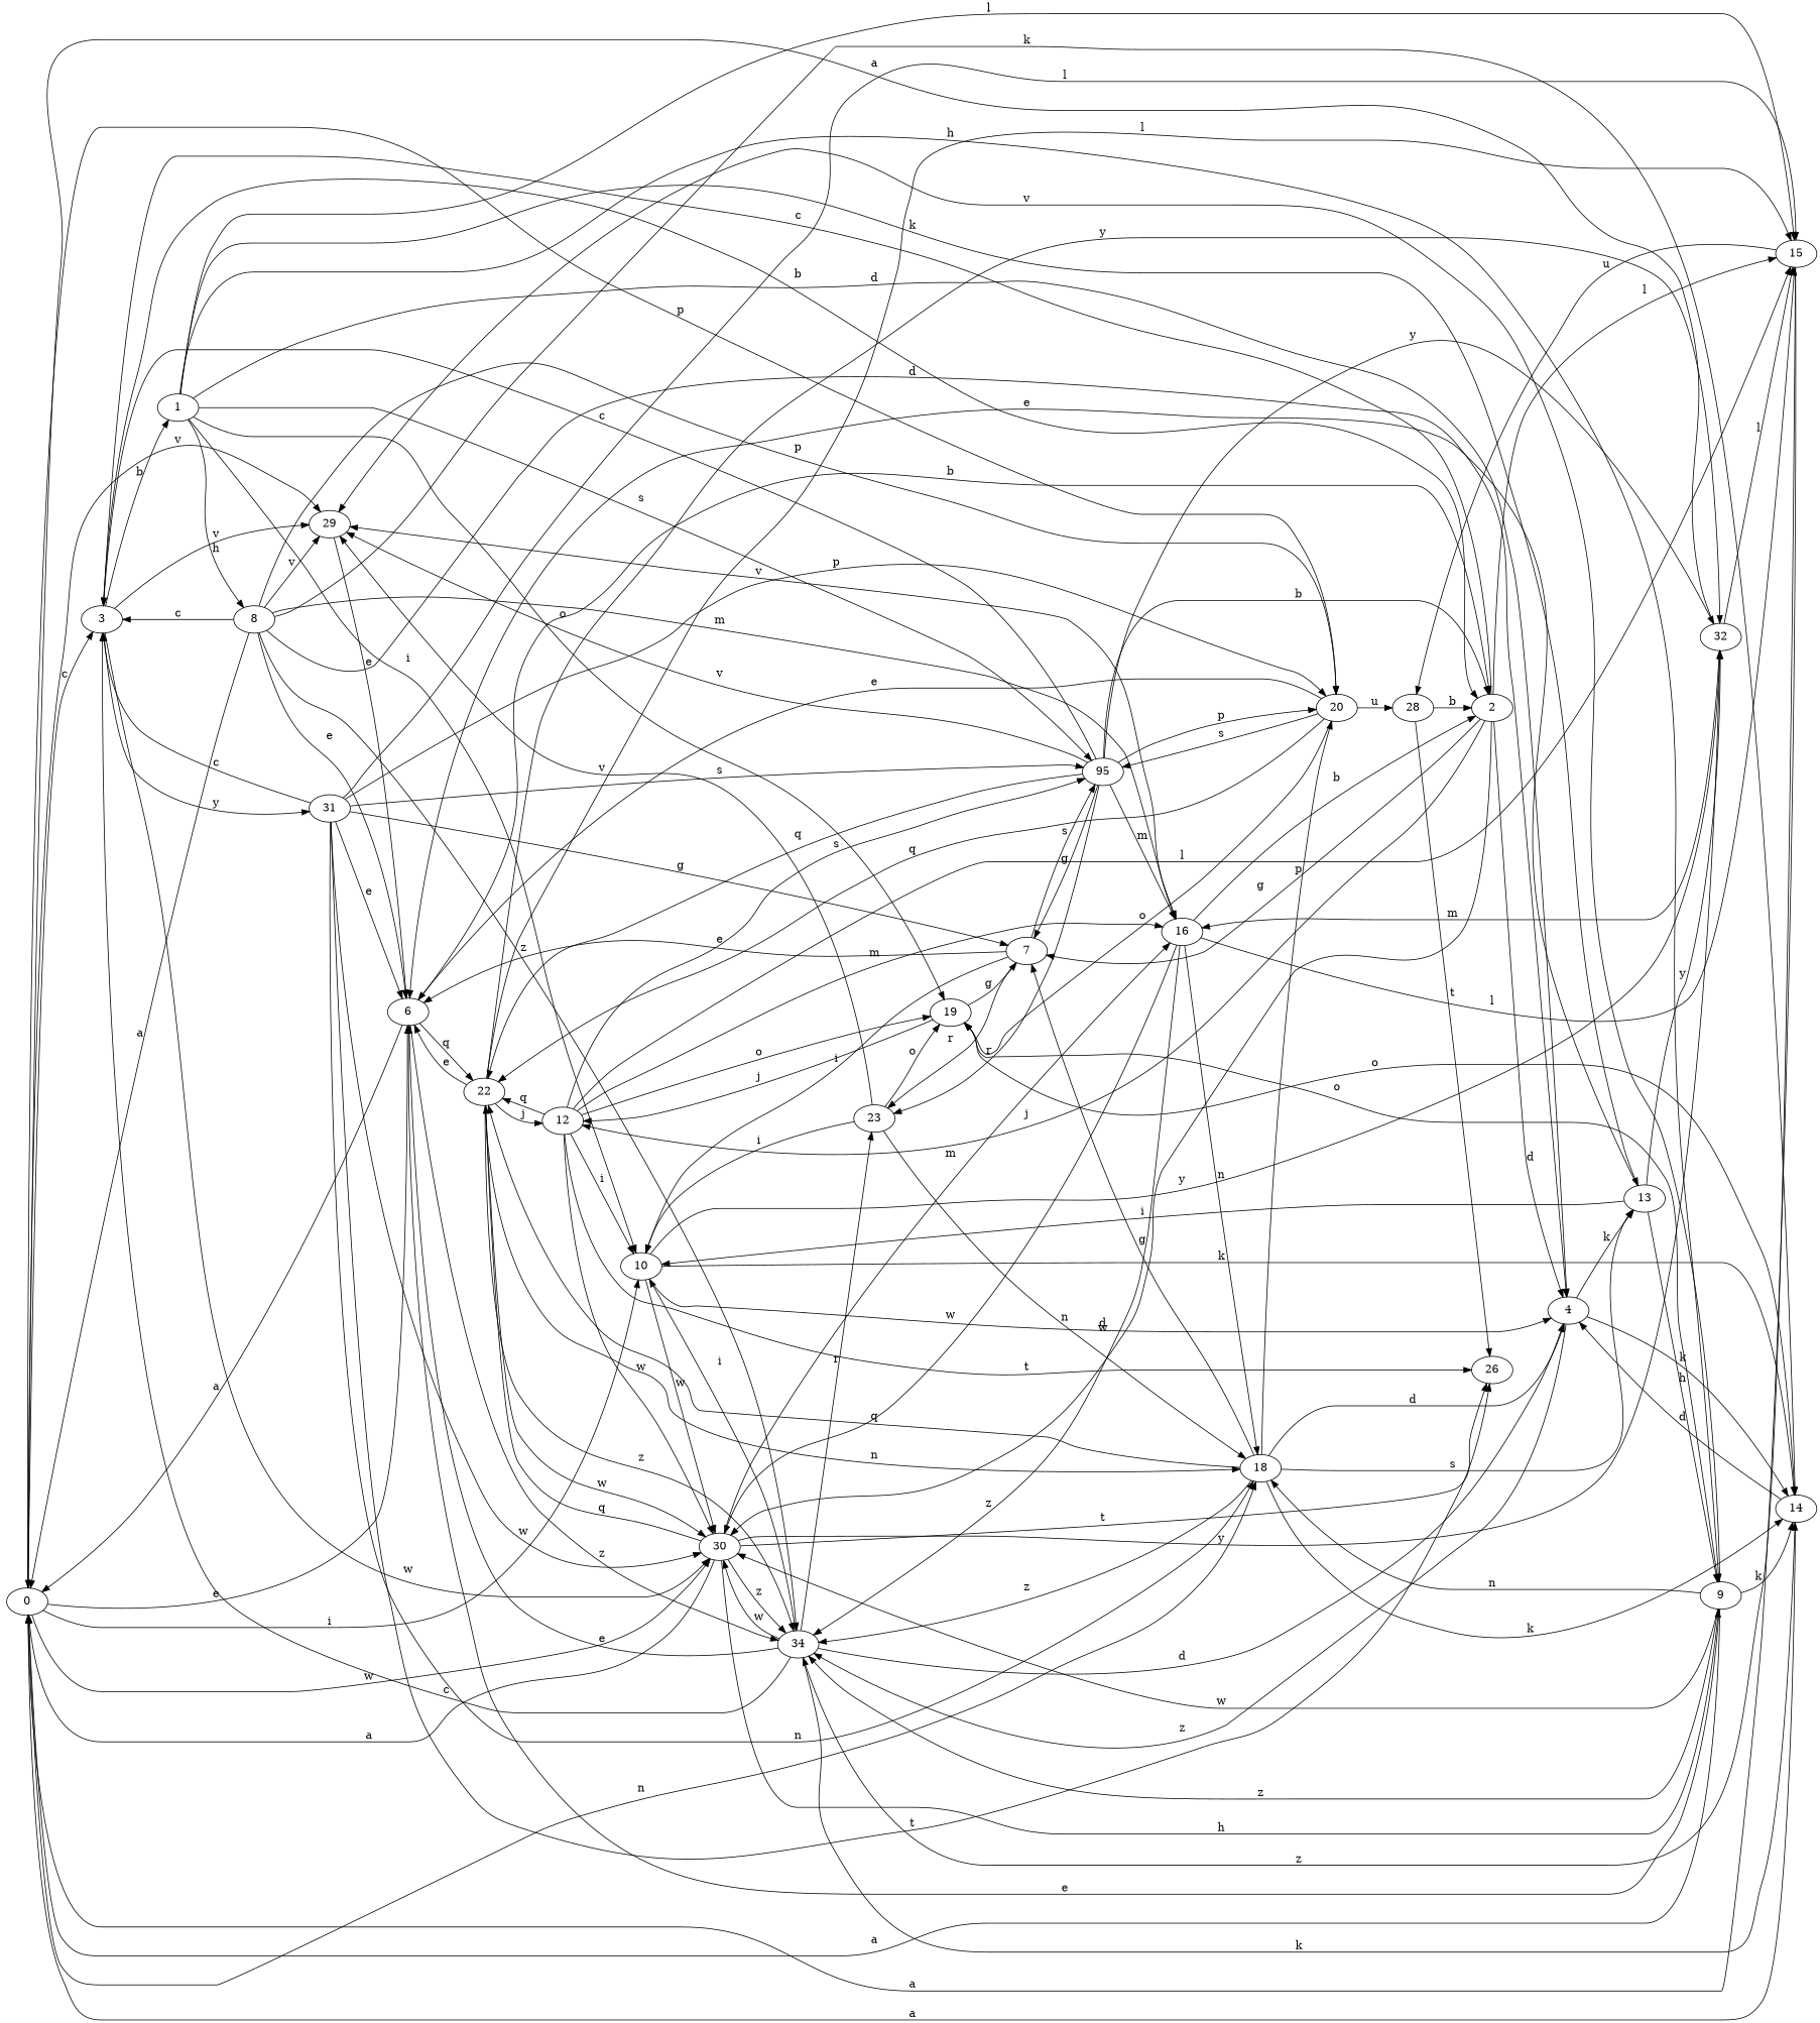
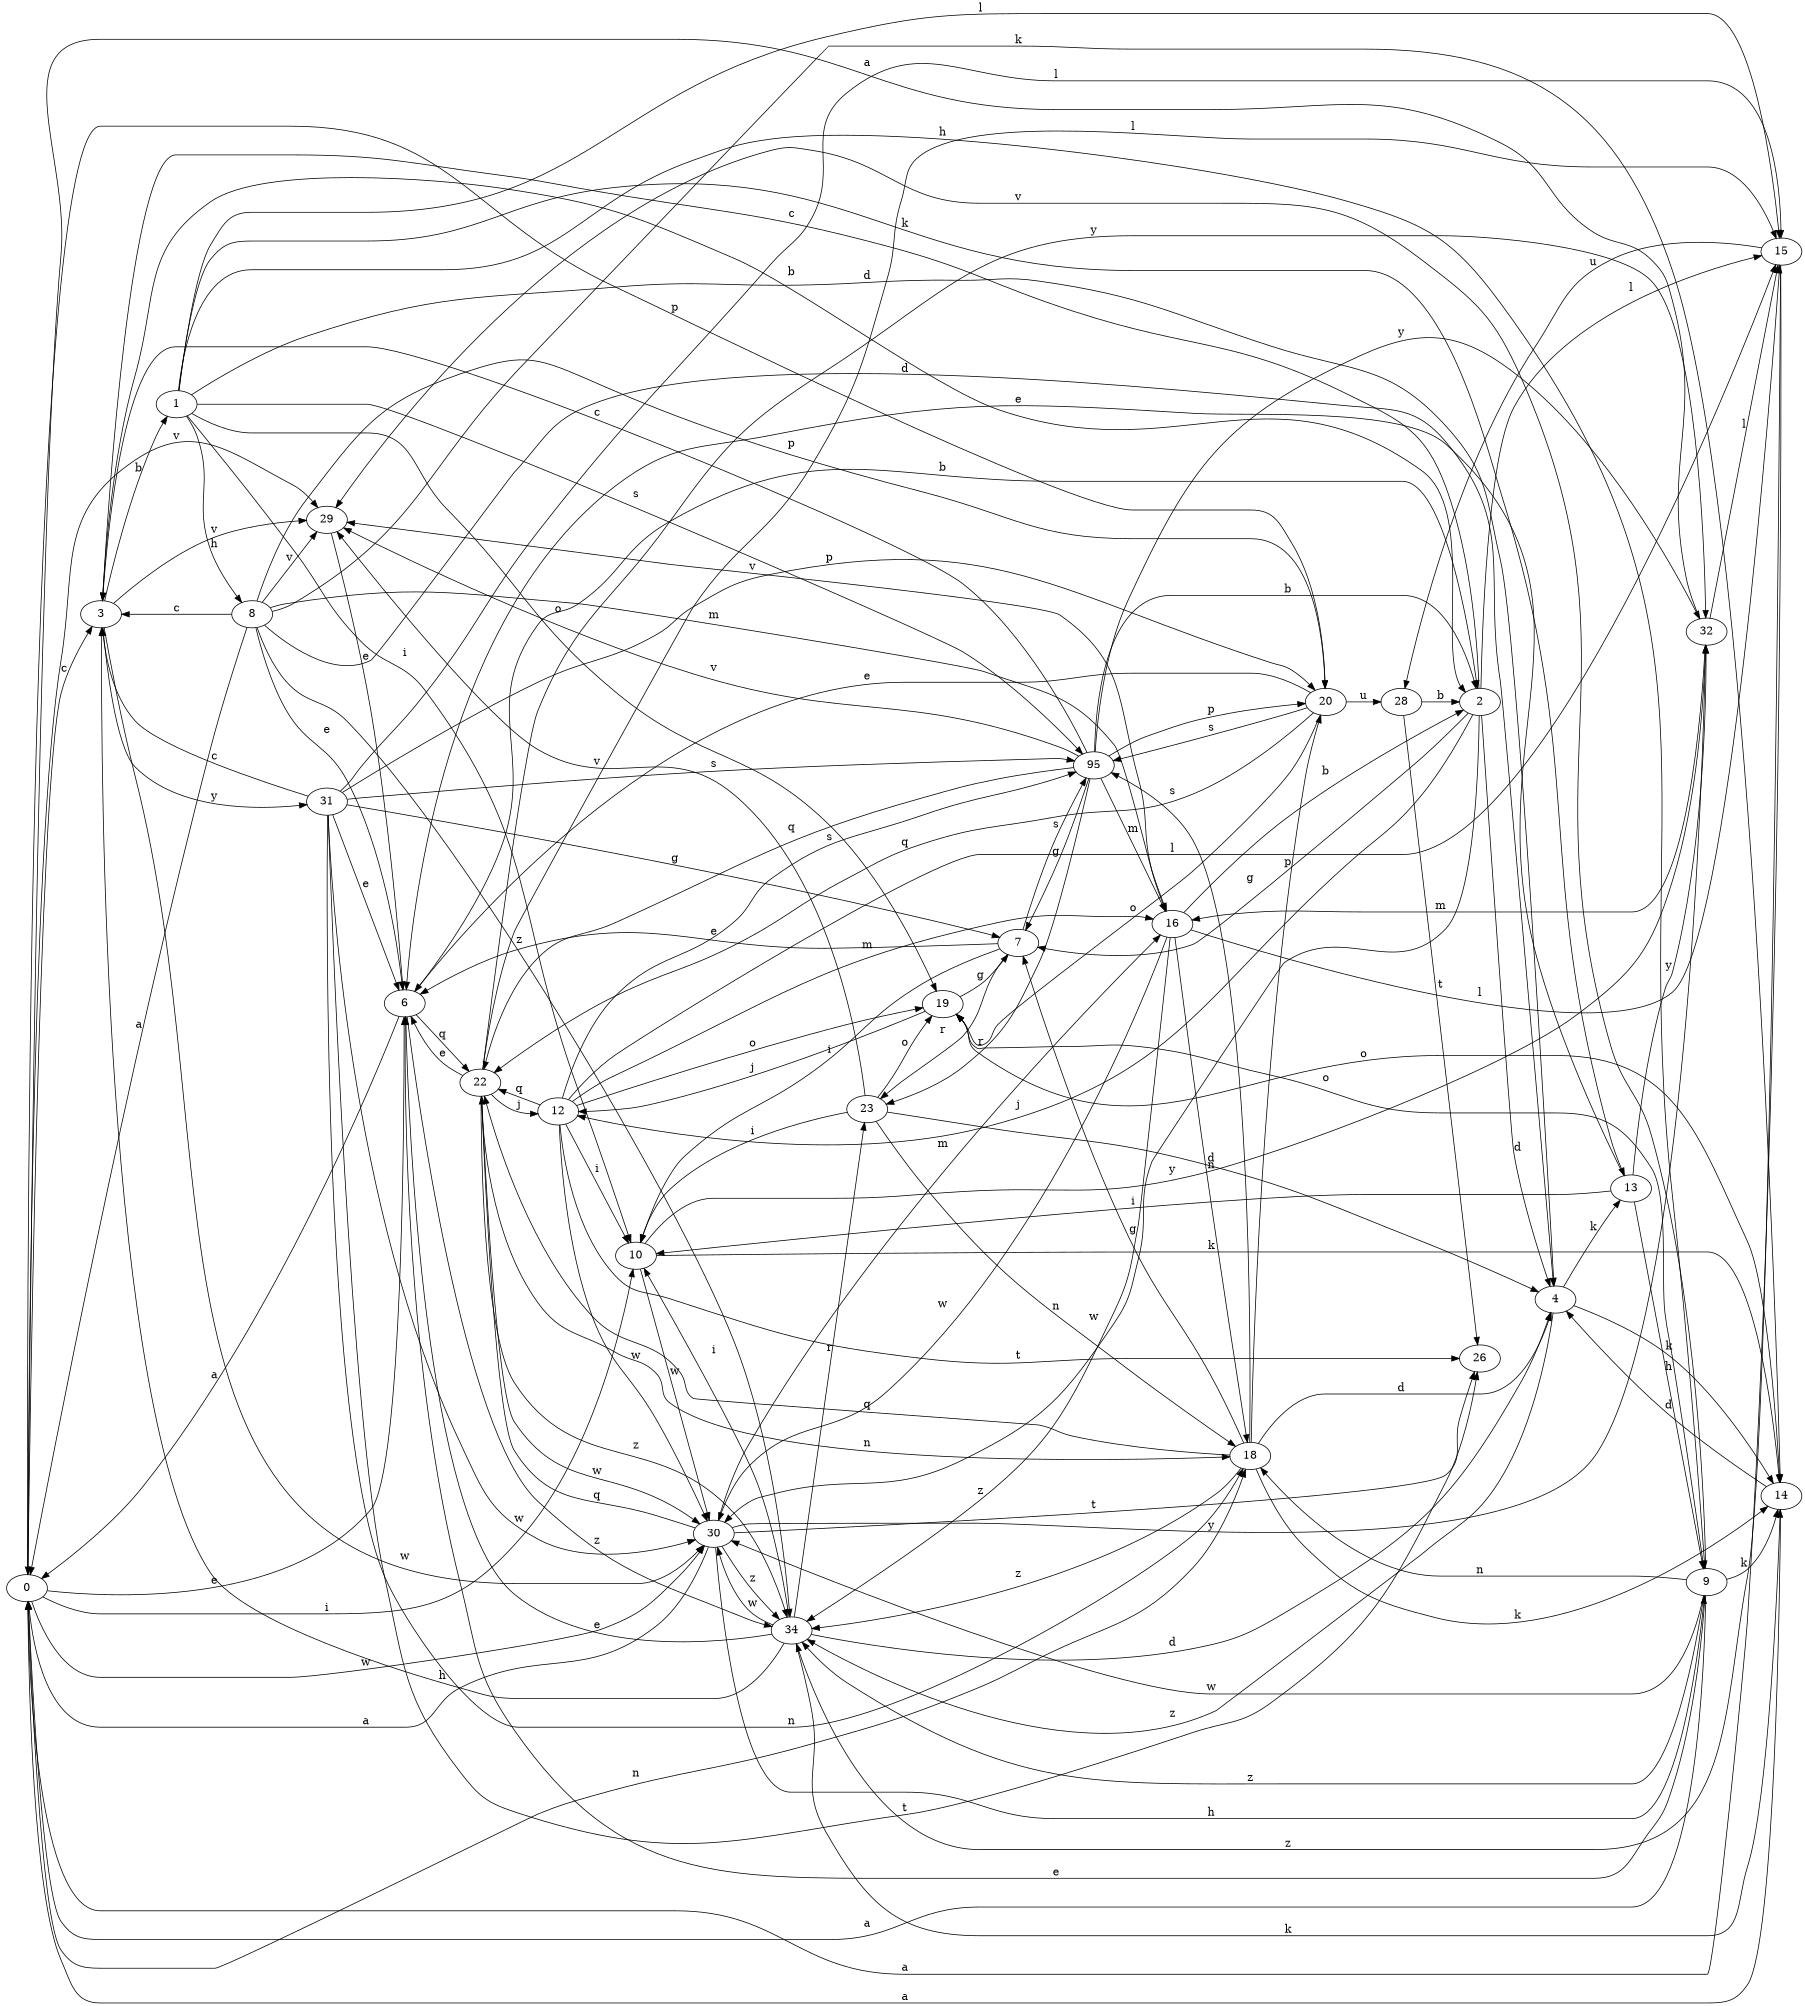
  strict digraph {
    rankdir=LR
    0
    3
    6
    10
    18
    20
    29
    30
    1
    2
    31
    34
    22
    4
    14
    32
    n17 [label=95]
    7
    19
    28
    9
    16
    26
    8
    13
    15
    12
    23
    0 -> 3 [label=c]
    0 -> 6 [label=e]
    0 -> 10 [label=i]
    0 -> 18 [label=n]
    0 -> 20 [label=p]
    0 -> 29 [label=v]
    0 -> 30 [label=w]
    3 -> 29 [label=v]
    3 -> 30 [label=w]
    3 -> 1 [label=b]
    3 -> 2 [label=b]
    3 -> 31 [label=y]
    6 -> 0 [label=a]
    6 -> 2 [label=b]
    6 -> 34 [label=z]
    6 -> 22 [label=q]
    10 -> 30 [label=w]
-   10 -> 4 [label=d]
+   23 -> 4 [label=d]
    10 -> 14 [label=k]
    10 -> 32 [label=y]
    18 -> 20 [label=p]
    18 -> 34 [label=z]
    18 -> 22 [label=q]
    18 -> 4 [label=d]
    18 -> 14 [label=k]
-   18 -> 13 [label=s]
+   18 -> n17 [label=s]
    18 -> 7 [label=g]
    20 -> 6 [label=e]
    20 -> 22 [label=q]
    20 -> n17 [label=s]
    20 -> 19 [label=o]
    20 -> 28 [label=u]
    29 -> 6 [label=e]
    30 -> 0 [label=a]
    30 -> 34 [label=z]
    30 -> 22 [label=q]
    30 -> 32 [label=y]
    30 -> 9 [label=h]
    30 -> 16 [label=m]
    30 -> 26 [label=t]
    1 -> 10 [label=i]
    1 -> 4 [label=d]
    1 -> n17 [label=s]
    1 -> 19 [label=o]
    1 -> 9 [label=h]
    1 -> 8 [label=h]
    1 -> 13 [label=k]
    1 -> 15 [label=l]
    2 -> 3 [label=c]
    2 -> 30 [label=w]
    2 -> 4 [label=d]
    2 -> 7 [label=g]
    2 -> 15 [label=l]
    2 -> 12 [label=j]
    31 -> 3 [label=c]
    31 -> 6 [label=e]
    31 -> 18 [label=n]
    31 -> 20 [label=p]
    31 -> 30 [label=w]
    31 -> n17 [label=s]
    31 -> 7 [label=g]
    31 -> 26 [label=t]
    31 -> 15 [label=l]
-   34 -> 3 [label=c]
+   34 -> 3 [label=h]
    34 -> 6 [label=e]
    34 -> 10 [label=i]
    34 -> 30 [label=w]
    34 -> 4 [label=d]
    34 -> 14 [label=k]
    34 -> 23 [label=r]
    22 -> 6 [label=e]
    22 -> 18 [label=n]
    22 -> 30 [label=w]
    22 -> 34 [label=z]
    22 -> 32 [label=y]
    22 -> 15 [label=l]
    22 -> 12 [label=j]
    4 -> 34 [label=z]
    4 -> 14 [label=k]
    4 -> 13 [label=k]
    14 -> 0 [label=a]
    14 -> 4 [label=d]
    14 -> 19 [label=o]
    32 -> 0 [label=a]
    32 -> 16 [label=m]
    32 -> 15 [label=l]
    n17 -> 3 [label=c]
    n17 -> 20 [label=p]
    n17 -> 29 [label=v]
    n17 -> 2 [label=b]
    n17 -> 22 [label=q]
    n17 -> 32 [label=y]
    n17 -> 7 [label=g]
    n17 -> 16 [label=m]
    n17 -> 23 [label=r]
    7 -> 6 [label=e]
    7 -> 10 [label=i]
    7 -> n17 [label=s]
    7 -> 23 [label=r]
    19 -> 7 [label=g]
    19 -> 12 [label=j]
    28 -> 2 [label=b]
    28 -> 26 [label=t]
    9 -> 0 [label=a]
    9 -> 6 [label=e]
    9 -> 18 [label=n]
    9 -> 29 [label=v]
    9 -> 30 [label=w]
    9 -> 34 [label=z]
    9 -> 14 [label=k]
    9 -> 19 [label=o]
    16 -> 18 [label=n]
    16 -> 29 [label=v]
    16 -> 30 [label=w]
    16 -> 2 [label=b]
    16 -> 34 [label=z]
    16 -> 15 [label=l]
    8 -> 0 [label=a]
    8 -> 3 [label=c]
    8 -> 6 [label=e]
    8 -> 20 [label=p]
    8 -> 29 [label=v]
    8 -> 34 [label=z]
    8 -> 4 [label=d]
    8 -> 14 [label=k]
    8 -> 16 [label=m]
    13 -> 6 [label=e]
    13 -> 10 [label=i]
    13 -> 32 [label=y]
    13 -> 9 [label=h]
    15 -> 0 [label=a]
    15 -> 34 [label=z]
    15 -> 28 [label=u]
    12 -> 10 [label=i]
    12 -> 30 [label=w]
    12 -> 22 [label=q]
    12 -> n17 [label=s]
    12 -> 19 [label=o]
    12 -> 16 [label=m]
    12 -> 26 [label=t]
    12 -> 15 [label=l]
    23 -> 10 [label=i]
    23 -> 18 [label=n]
    23 -> 29 [label=v]
    23 -> 19 [label=o]
  }
